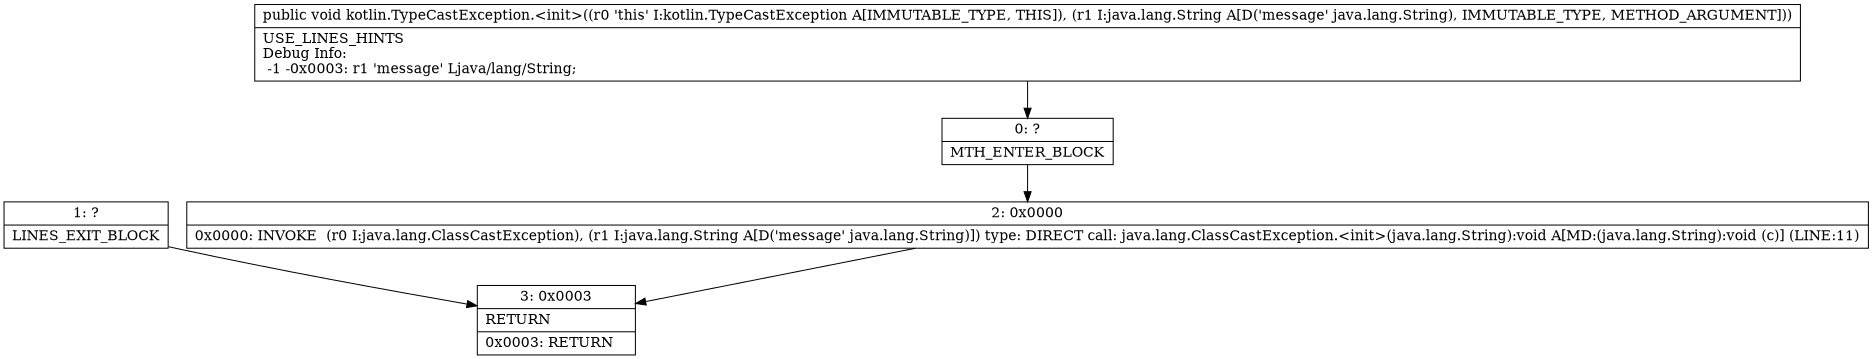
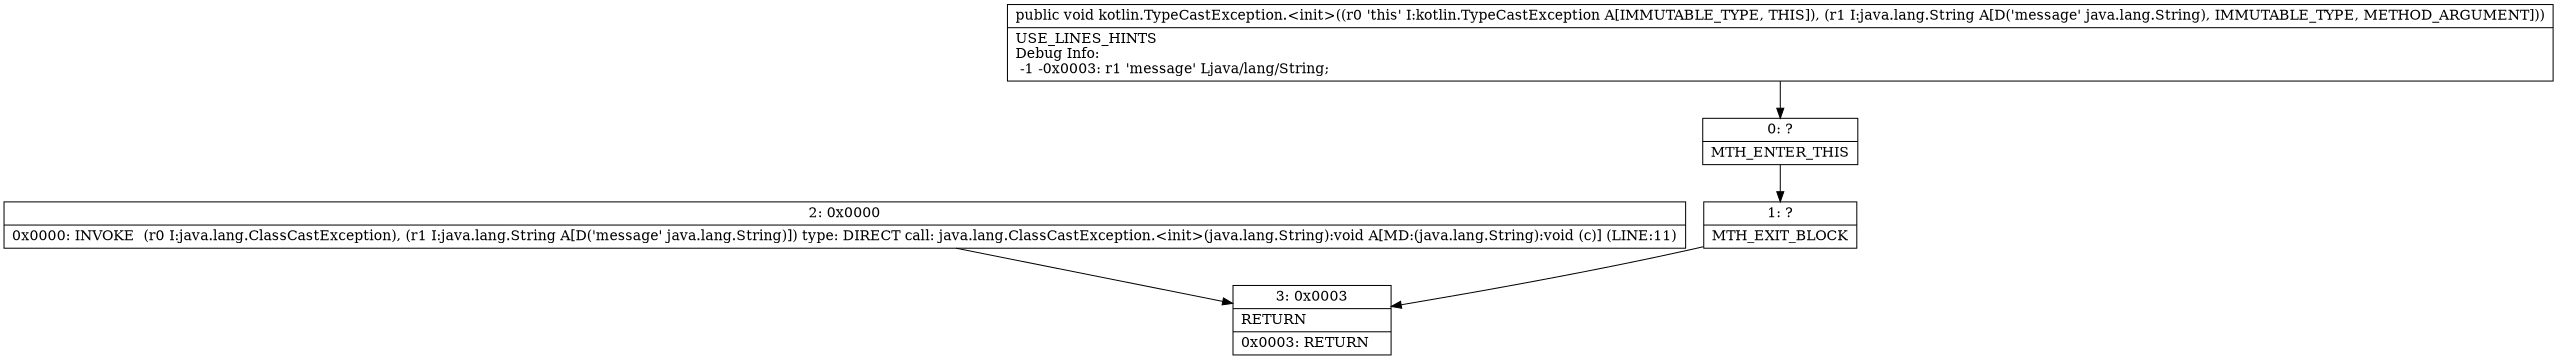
  digraph {
    node [shape=record]
-   n1 [label="{0\:\ ?|MTH_ENTER_BLOCK\l}"]
+   n1 [label="{0\:\ ?|MTH_ENTER_THIS\l}"]
    n2 [label="{2\:\ 0x0000|0x0000: INVOKE  (r0 I:java.lang.ClassCastException), (r1 I:java.lang.String A[D('message' java.lang.String)]) type: DIRECT call: java.lang.ClassCastException.\<init\>(java.lang.String):void A[MD:(java.lang.String):void (c)] (LINE:11)\l}"]
    n3 [label="{3\:\ 0x0003|RETURN\l|0x0003: RETURN   \l}"]
-   n4 [label="{1\:\ ?|LINES_EXIT_BLOCK\l}"]
+   n4 [label="{1\:\ ?|MTH_EXIT_BLOCK\l}"]
    n5 [label="{public void kotlin.TypeCastException.\<init\>((r0 'this' I:kotlin.TypeCastException A[IMMUTABLE_TYPE, THIS]), (r1 I:java.lang.String A[D('message' java.lang.String), IMMUTABLE_TYPE, METHOD_ARGUMENT]))  | USE_LINES_HINTS\lDebug Info:\l  \-1 \-0x0003: r1 'message' Ljava\/lang\/String;\l}"]
-   n1 -> n2
+   n1 -> n4
    n2 -> n3
    n4 -> n3
    n5 -> n1
  }
